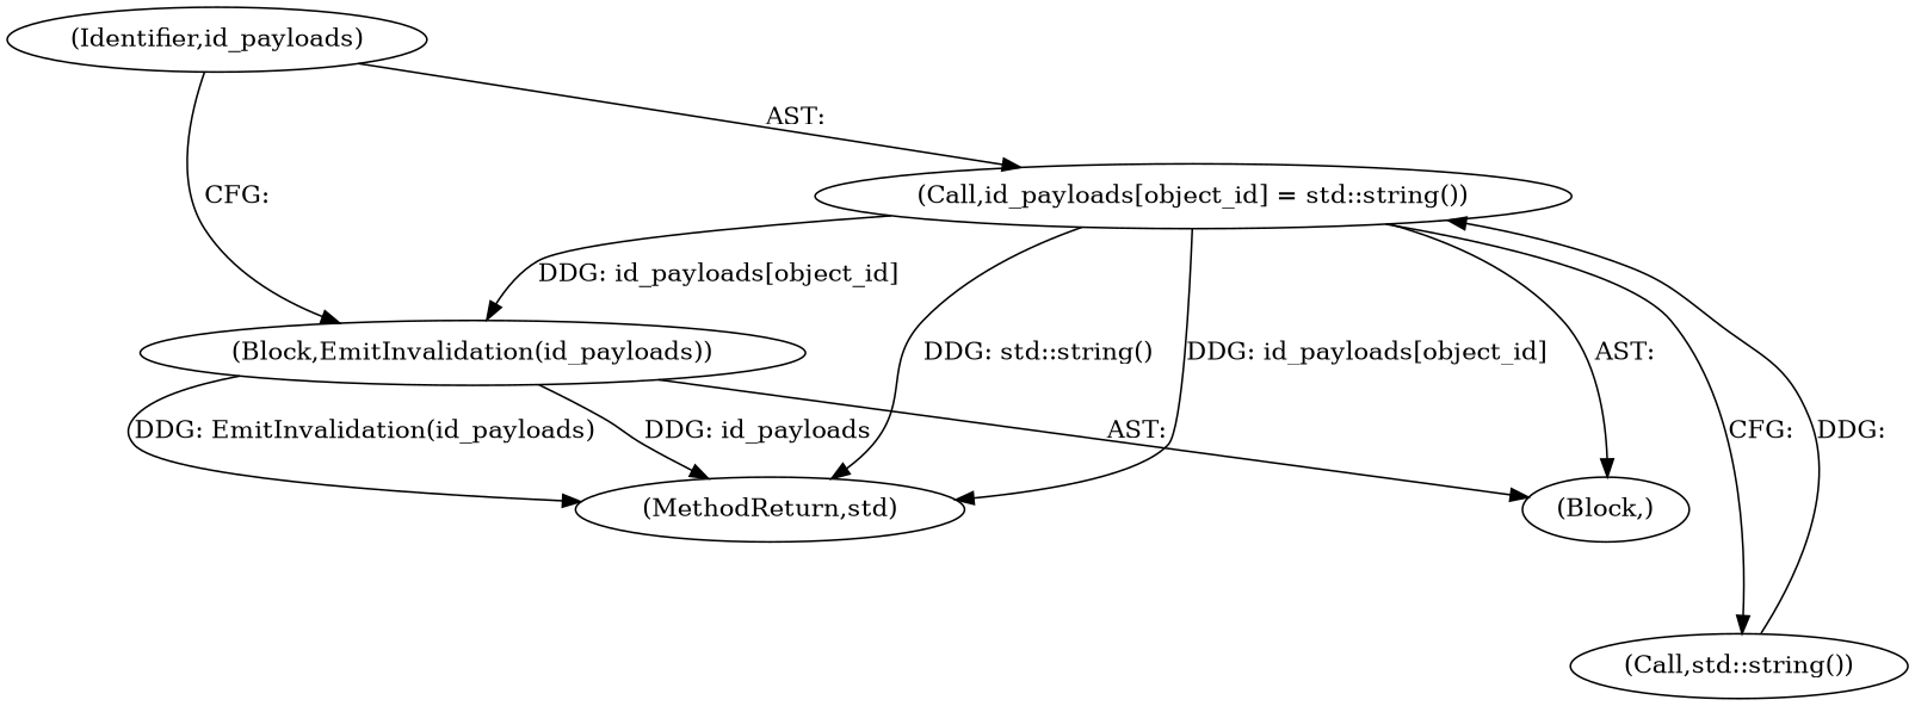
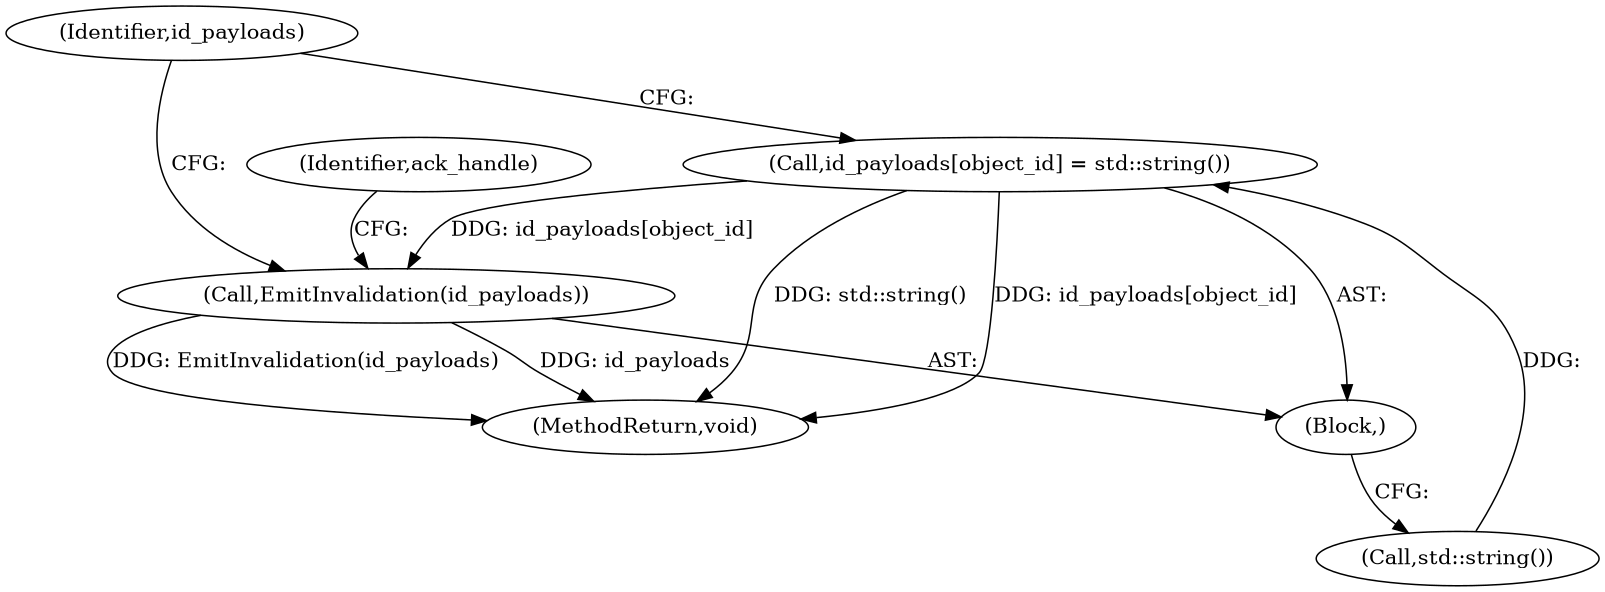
  digraph {
    n1 [label="(Call,id_payloads[object_id] = std::string())"]
-   n2 [label="(Block,EmitInvalidation(id_payloads))"]
+   n2 [label="(Call,EmitInvalidation(id_payloads))"]
    n3 [label="(Call,std::string())"]
    n4 [label="(Block,)"]
-   n5 [label="(MethodReturn,std)"]
+   n5 [label="(MethodReturn,void)"]
    n6 [label="(Identifier,id_payloads)"]
+   n7 [label="(Identifier,ack_handle)"]
    n1 -> n2 [label="DDG: id_payloads[object_id]"]
-   n1 -> n3 [label="CFG: "]
+   n4 -> n3 [label="CFG: "]
    n1 -> n4 [label="AST: "]
    n1 -> n5 [label="DDG: std::string()"]
    n1 -> n5 [label="DDG: id_payloads[object_id]"]
    n2 -> n4 [label="AST: "]
    n2 -> n5 [label="DDG: id_payloads"]
    n2 -> n5 [label="DDG: EmitInvalidation(id_payloads)"]
    n3 -> n1 [label="DDG: "]
-   n6 -> n1 [label="AST: "]
+   n6 -> n1 [label="CFG: "]
    n6 -> n2 [label="CFG: "]
+   n7 -> n2 [label="CFG: "]
  }
